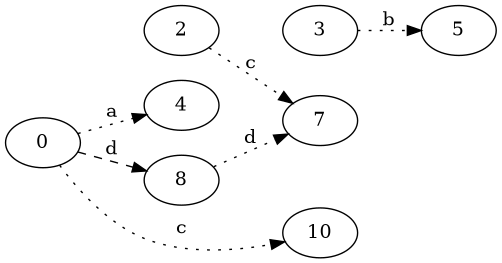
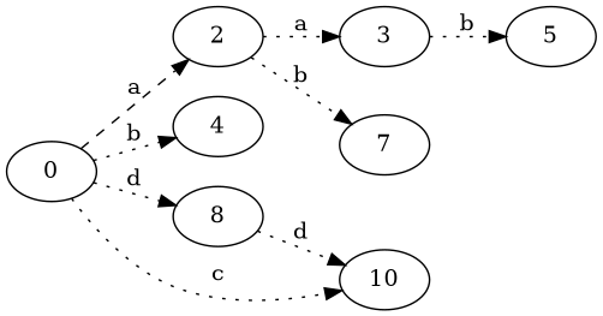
  strict digraph {
    rankdir=LR
    edge [style=dotted]
    2
    3
    7
    5
    0
    4
    8
    10
-   2 -> 7 [label=c]
+   2 -> 3 [label=a]
+   2 -> 7 [label=b]
    3 -> 5 [label=b]
-   0 -> 4 [label=a]
-   0 -> 8 [label=d style=dashed]
+   0 -> 2 [label=a style=dashed]
+   0 -> 4 [label=b]
+   0 -> 8 [label=d]
    0 -> 10 [label=c]
-   8 -> 7 [label=d]
+   8 -> 10 [label=d]
  }
